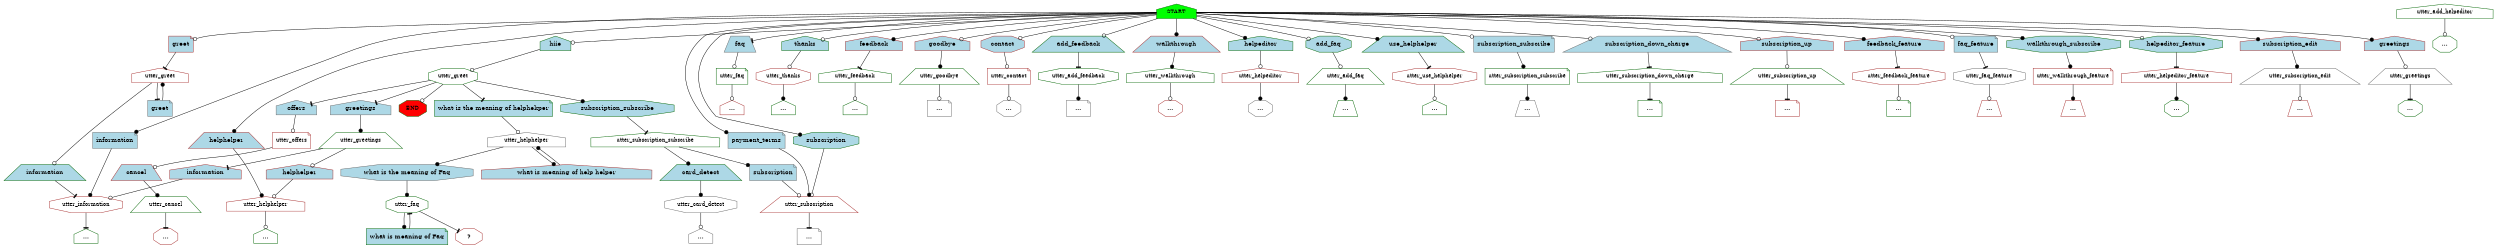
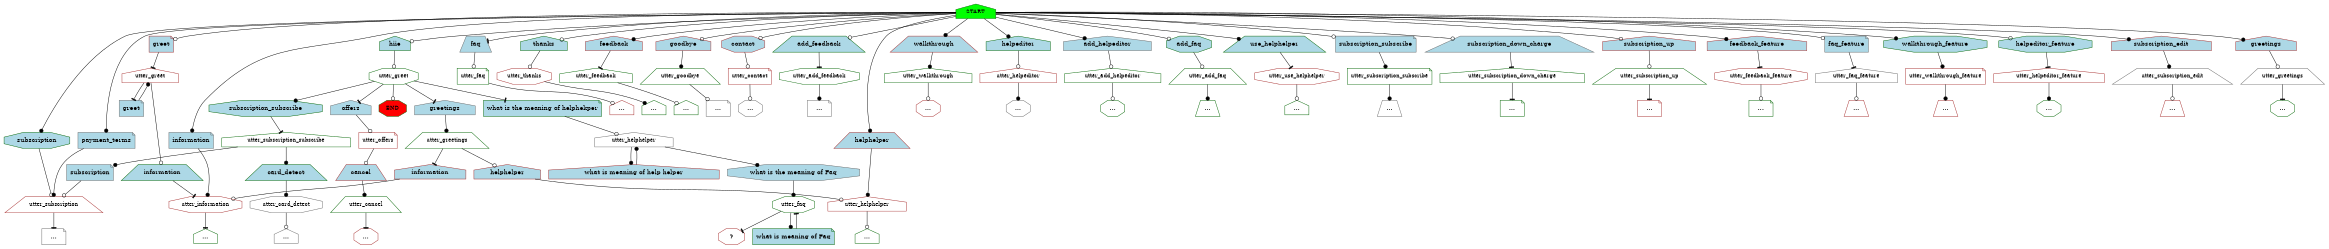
  digraph {
    node [color=darkgreen shape=house]
    edge [arrowhead=odot]
    n1 [fillcolor=green fontsize=12 label=START style=filled]
    n2 [color=brown fillcolor=lightblue label=greet shape=note style=filled]
    n3 [color=gray40 fillcolor=lightblue label=payment_terms shape=note style=filled]
    n4 [fillcolor=lightblue label=subscription shape=octagon style=filled]
    n5 [fillcolor=lightblue label=hiie style=filled]
    n6 [color=gray40 fillcolor=lightblue label=faq shape=trapezium style=filled]
    n7 [fillcolor=lightblue label=thanks style=filled]
    n8 [color=brown fillcolor=lightblue label=feedback style=filled]
    n9 [color=brown fillcolor=lightblue label=goodbye style=filled]
    n10 [color=brown fillcolor=lightblue label=contact shape=octagon style=filled]
    n11 [fillcolor=lightblue label=add_feedback shape=trapezium style=filled]
    n12 [color=brown fillcolor=lightblue label=helphelper shape=trapezium style=filled]
    n13 [color=brown fillcolor=lightblue label=walkthrough shape=trapezium style=filled]
    n14 [fillcolor=lightblue label=helpeditor style=filled]
+   n15 [color=gray40 fillcolor=lightblue label=add_helpeditor style=filled]
    n16 [fillcolor=lightblue label=add_faq shape=octagon style=filled]
    n17 [fillcolor=lightblue label=use_helphelper shape=trapezium style=filled]
    n18 [color=gray40 fillcolor=lightblue label=subscription_subscribe shape=note style=filled]
    n19 [color=gray40 fillcolor=lightblue label=subscription_down_charge shape=trapezium style=filled]
    n20 [color=brown fillcolor=lightblue label=subscription_up style=filled]
    n21 [color=brown fillcolor=lightblue label=feedback_feature style=filled]
    n22 [color=gray40 fillcolor=lightblue label=faq_feature shape=note style=filled]
-   n23 [fillcolor=lightblue label=walkthrough_subscribe shape=octagon style=filled]
+   n23 [fillcolor=lightblue label=walkthrough_feature shape=octagon style=filled]
    n24 [fillcolor=lightblue label=helpeditor_feature shape=octagon style=filled]
    n25 [color=brown fillcolor=lightblue label=subscription_edit style=filled]
    n26 [color=brown fillcolor=lightblue label=greetings style=filled]
    n27 [color=gray40 fillcolor=lightblue label=information shape=note style=filled]
    n28 [color=brown fontsize=12 label=utter_greet]
    n29 [color=brown fontsize=12 label=utter_subscription shape=trapezium]
    n30 [fontsize=12 label=utter_greet shape=octagon]
    n31 [fontsize=12 label=utter_faq shape=note]
    n32 [color=brown fontsize=12 label=utter_thanks shape=octagon]
    n33 [fontsize=12 label=utter_feedback]
    n34 [fontsize=12 label=utter_goodbye shape=trapezium]
    n35 [color=brown fontsize=12 label=utter_contact shape=note]
    n36 [fontsize=12 label=utter_add_feedback shape=octagon]
    n37 [color=brown fontsize=12 label=utter_helphelper]
    n38 [fontsize=12 label=utter_walkthrough]
    n39 [color=brown fontsize=12 label=utter_helpeditor]
    n40 [fontsize=12 label=utter_add_helpeditor]
    n41 [fontsize=12 label=utter_add_faq shape=trapezium]
    n42 [color=brown fontsize=12 label=utter_use_helphelper shape=octagon]
    n43 [fontsize=12 label=utter_subscription_subscribe shape=note]
    n44 [fontsize=12 label=utter_subscription_down_charge]
    n45 [fontsize=12 label=utter_subscription_up shape=trapezium]
    n46 [color=brown fontsize=12 label=utter_feedback_feature shape=octagon]
-   n47 [color=gray40 fontsize=12 label=utter_faq_feature shape=octagon]
+   n47 [color=gray40 fontsize=12 label=utter_faq_feature]
    n48 [color=brown fontsize=12 label=utter_walkthrough_feature shape=note]
    n49 [color=brown fontsize=12 label=utter_helpeditor_feature]
    n50 [color=gray40 fontsize=12 label=utter_subscription_edit shape=trapezium]
    n51 [color=gray40 fontsize=12 label=utter_greetings shape=trapezium]
    n52 [color=brown fontsize=12 label=utter_information shape=octagon]
    n53 [fillcolor=red fontsize=12 label=END shape=octagon style=filled]
    n54 [fillcolor=lightblue label=information shape=trapezium style=filled]
    n55 [color=gray40 fillcolor=lightblue label=greet shape=note style=filled]
    n56 [label="..."]
    n57 [color=gray40 label="..." shape=note]
    n58 [fillcolor=lightblue label=subscription_subscribe shape=octagon style=filled]
    n59 [color=gray40 fillcolor=lightblue label=greetings style=filled]
    n60 [color=gray40 fillcolor=lightblue label=offers style=filled]
    n61 [fillcolor=lightblue label="what is the meaning of helphekper" shape=note style=filled]
    n62 [fontsize=12 label=utter_subscription_subscribe]
    n63 [fontsize=12 label=utter_greetings shape=trapezium]
    n64 [color=brown fontsize=12 label=utter_offers shape=note]
    n65 [color=gray40 fontsize=12 label=utter_helphelper]
    n66 [color=brown label="..."]
    n67 [label="..."]
    n68 [label="..."]
    n69 [color=gray40 label="..." shape=note]
    n70 [color=gray40 label="..." shape=octagon]
    n71 [color=gray40 label="..." shape=note]
    n72 [label="..."]
    n73 [color=brown label="..." shape=octagon]
    n74 [color=gray40 label="..." shape=octagon]
    n75 [label="..." shape=octagon]
    n76 [label="..." shape=trapezium]
    n77 [label="..."]
    n78 [color=gray40 label="..." shape=trapezium]
    n79 [label="..." shape=note]
    n80 [color=brown label="..." shape=note]
    n81 [label="..." shape=note]
    n82 [color=brown label="..." shape=trapezium]
    n83 [color=brown label="..." shape=trapezium]
    n84 [label="..." shape=octagon]
    n85 [color=brown label="..." shape=trapezium]
    n86 [color=gray40 fillcolor=lightblue label=subscription shape=note style=filled]
    n87 [fillcolor=lightblue label=card_detect shape=trapezium style=filled]
    n88 [color=gray40 fontsize=12 label=utter_card_detect shape=octagon]
    n89 [color=brown fillcolor=lightblue label=helphelper style=filled]
    n90 [color=brown fillcolor=lightblue label=information style=filled]
    n91 [label="..." shape=octagon]
    n92 [color=gray40 label="..."]
    n93 [color=brown fillcolor=lightblue label=cancel shape=trapezium style=filled]
    n94 [fontsize=12 label=utter_cancel shape=trapezium]
    n95 [color=brown label="..." shape=octagon]
    n96 [color=gray40 fillcolor=lightblue label="what is the meaning of Faq" shape=octagon style=filled]
    n97 [color=brown fillcolor=lightblue label="what is meaning of help helper" style=filled]
    n98 [fontsize=12 label=utter_faq shape=octagon]
    n99 [color=brown label="  ?  " shape=octagon]
    n100 [fillcolor=lightblue label="what is meaning of Faq" shape=note style=filled]
    n1 -> n2
    n1 -> n3 [arrowhead=dot]
    n1 -> n4 [arrowhead=dot]
    n1 -> n5
    n1 -> n6 [arrowhead=tee]
    n1 -> n7
    n1 -> n8 [arrowhead=dot]
    n1 -> n9
    n1 -> n10
    n1 -> n11
    n1 -> n12 [arrowhead=dot]
    n1 -> n13 [arrowhead=dot]
    n1 -> n14 [arrowhead=dot]
+   n1 -> n15 [arrowhead=dot]
    n1 -> n16
    n1 -> n17 [arrowhead=dot]
    n1 -> n18
    n1 -> n19
    n1 -> n20
    n1 -> n21 [arrowhead=dot]
    n1 -> n22
    n1 -> n23 [arrowhead=dot]
    n1 -> n24
    n1 -> n25 [arrowhead=dot]
    n1 -> n26 [arrowhead=dot]
    n1 -> n27 [arrowhead=dot]
    n2 -> n28 [arrowhead=tee]
    n3 -> n29 [arrowhead=dot]
    n4 -> n29
    n5 -> n30
    n6 -> n31
    n7 -> n32
    n8 -> n33 [arrowhead=tee]
    n9 -> n34 [arrowhead=dot]
    n10 -> n35
    n11 -> n36 [arrowhead=tee]
    n12 -> n37 [arrowhead=dot]
    n13 -> n38 [arrowhead=dot]
    n14 -> n39
+   n15 -> n40
    n16 -> n41
    n17 -> n42 [arrowhead=tee]
    n18 -> n43 [arrowhead=dot]
    n19 -> n44 [arrowhead=tee]
    n20 -> n45
    n21 -> n46 [arrowhead=tee]
    n22 -> n47 [arrowhead=tee]
    n23 -> n48 [arrowhead=dot]
    n24 -> n49 [arrowhead=tee]
    n25 -> n50 [arrowhead=dot]
    n26 -> n51
    n27 -> n52 [arrowhead=dot]
    n28 -> n54
    n28 -> n55 [arrowhead=tee]
    n29 -> n57 [arrowhead=tee]
    n30 -> n53
    n30 -> n58 [arrowhead=dot]
    n30 -> n59 [arrowhead=tee]
    n30 -> n60 [arrowhead=tee]
    n30 -> n61 [arrowhead=tee]
    n31 -> n66
    n32 -> n67 [arrowhead=dot]
    n33 -> n68
    n34 -> n69
    n35 -> n70
    n36 -> n71 [arrowhead=dot]
    n37 -> n72
    n38 -> n73
    n39 -> n74 [arrowhead=dot]
    n40 -> n75
    n41 -> n76 [arrowhead=dot]
    n42 -> n77
    n43 -> n78 [arrowhead=dot]
    n44 -> n79 [arrowhead=tee]
    n45 -> n80 [arrowhead=tee]
    n46 -> n81
    n47 -> n82
    n48 -> n83 [arrowhead=dot]
    n49 -> n84 [arrowhead=dot]
    n50 -> n85
    n51 -> n91 [arrowhead=tee]
    n52 -> n56 [arrowhead=tee]
    n54 -> n52 [arrowhead=tee]
    n55 -> n28 [arrowhead=dot]
    n58 -> n62 [arrowhead=tee]
    n59 -> n63 [arrowhead=dot]
    n60 -> n64
    n61 -> n65
    n62 -> n86 [arrowhead=dot]
    n62 -> n87 [arrowhead=dot]
    n63 -> n89
    n63 -> n90 [arrowhead=tee]
    n64 -> n93
    n65 -> n96 [arrowhead=dot]
    n65 -> n97 [arrowhead=dot]
    n86 -> n29
    n87 -> n88 [arrowhead=dot]
    n88 -> n92
    n89 -> n37
    n90 -> n52
    n93 -> n94 [arrowhead=dot]
    n94 -> n95 [arrowhead=tee]
    n96 -> n98 [arrowhead=dot]
    n97 -> n65 [arrowhead=dot]
    n98 -> n99 [arrowhead=tee]
    n98 -> n100 [arrowhead=dot]
    n100 -> n98 [arrowhead=tee]
  }
